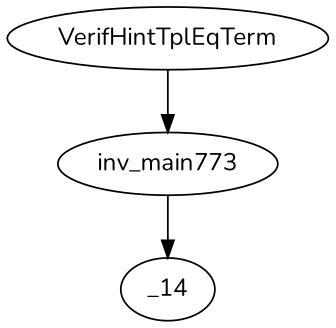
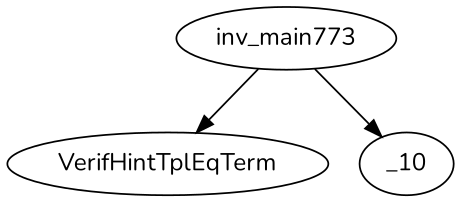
  digraph {
    fontname=Nunito
    node [fontname=Nunito]
    edge [fontname=Nunito]
    n1 [label=inv_main773]
    n2 [label=VerifHintTplEqTerm]
-   n3 [label=_14]
-   n2 -> n1
+   n3 [label=_10]
+   n1 -> n2
    n1 -> n3
  }
